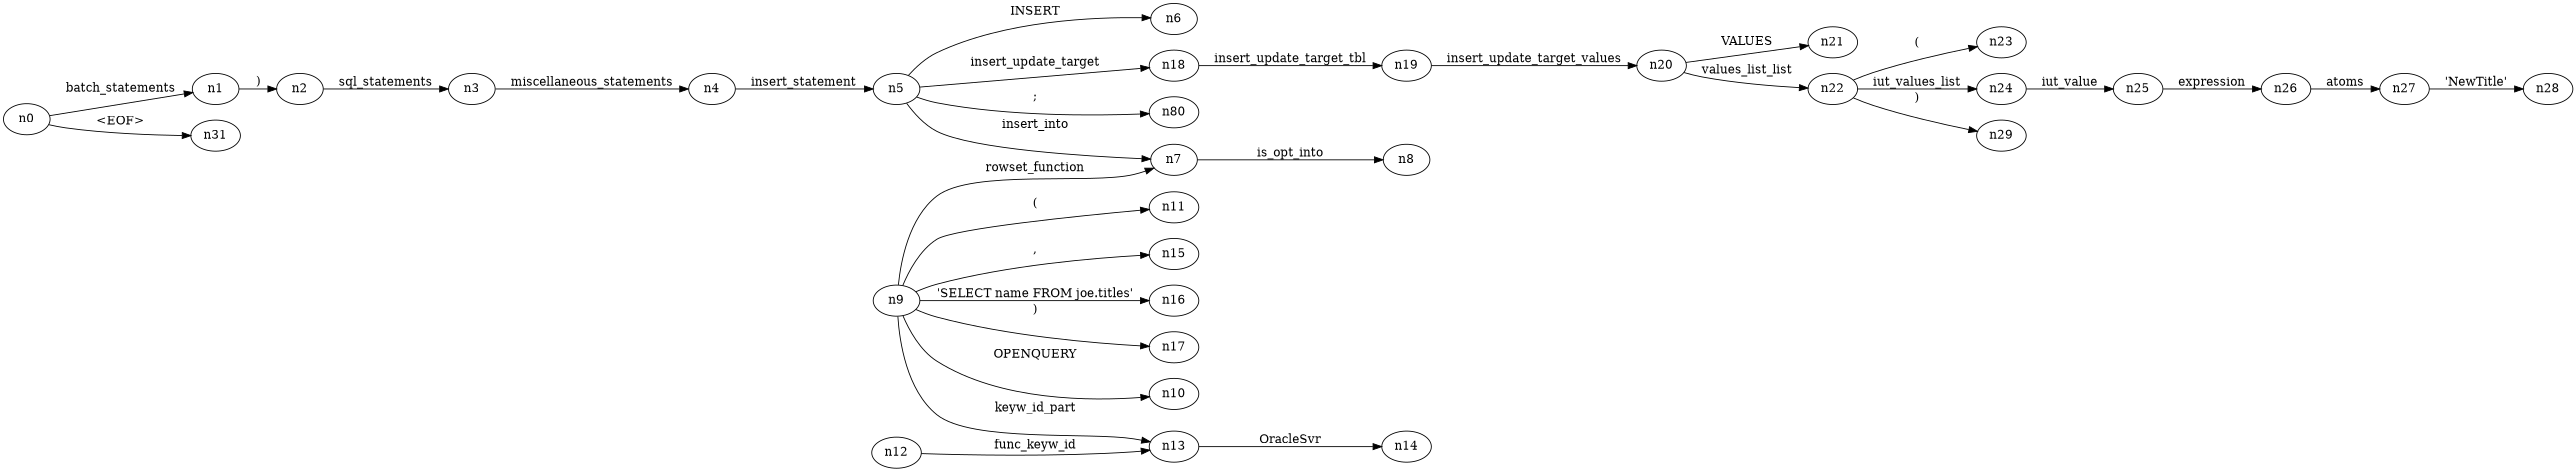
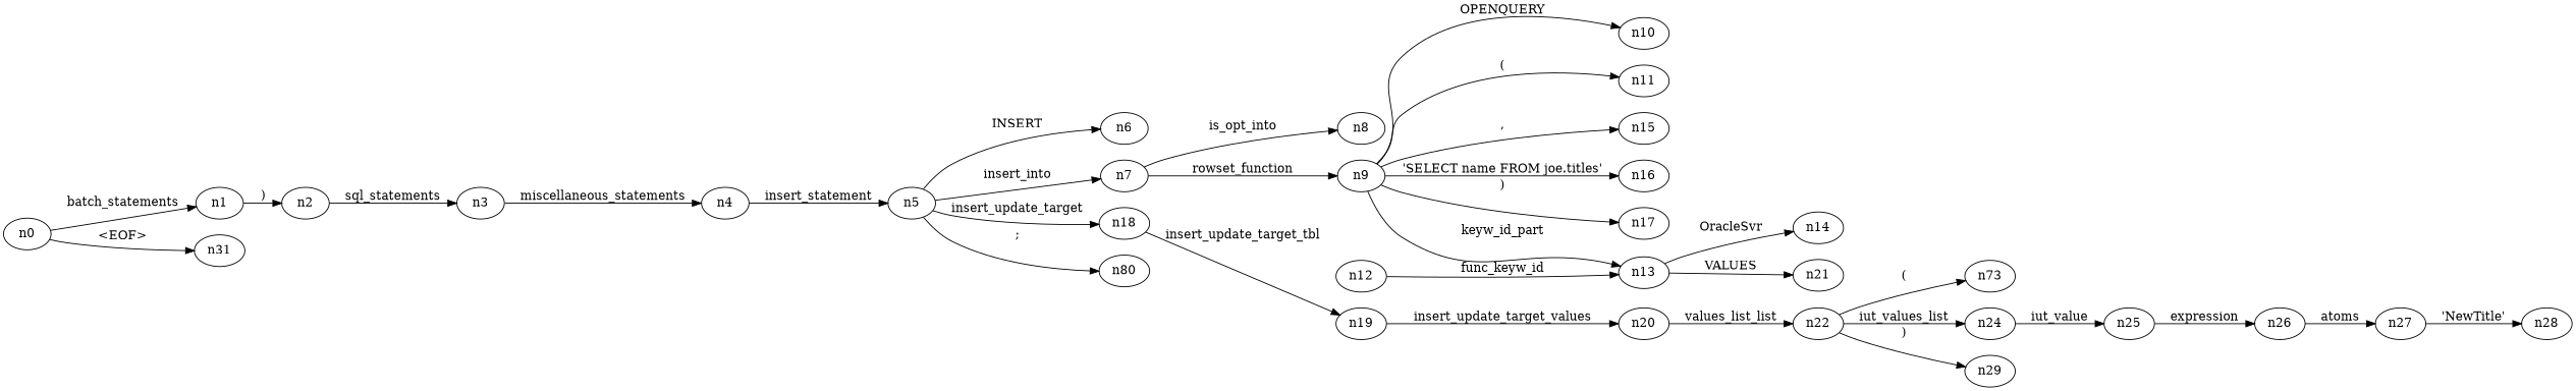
  digraph {
    rankdir=LR
    n0
    n1
    n31
    n2
    n3
    n4
    n5
    n6
    n7
    n18
    n30 [label=n80]
    n8
    n9
    n19
    n10
    n11
    n15
    n16
    n17
    n13
    n12
    n14
    n20
    n21
    n22
-   n23
+   n23 [label=n73]
    n24
    n29
    n25
    n26
    n27
    n28
    n0 -> n1 [label=batch_statements]
    n0 -> n31 [label="<EOF>"]
    n1 -> n2 [label=")"]
    n2 -> n3 [label=sql_statements]
    n3 -> n4 [label=miscellaneous_statements]
    n4 -> n5 [label=insert_statement]
    n5 -> n6 [label=INSERT]
    n5 -> n7 [label=insert_into]
    n5 -> n18 [label=insert_update_target]
    n5 -> n30 [label=";"]
    n7 -> n8 [label=is_opt_into]
-   n9 -> n7 [label=rowset_function]
+   n7 -> n9 [label=rowset_function]
    n18 -> n19 [label=insert_update_target_tbl]
    n9 -> n10 [label=OPENQUERY]
    n9 -> n11 [label="("]
    n9 -> n15 [label=","]
    n9 -> n16 [label="'SELECT name FROM joe.titles'"]
    n9 -> n17 [label=")"]
    n9 -> n13 [label=keyw_id_part]
    n19 -> n20 [label=insert_update_target_values]
    n13 -> n14 [label=OracleSvr]
    n12 -> n13 [label=func_keyw_id]
-   n20 -> n21 [label=VALUES]
+   n13 -> n21 [label=VALUES]
    n20 -> n22 [label=values_list_list]
    n22 -> n23 [label="("]
    n22 -> n24 [label=iut_values_list]
    n22 -> n29 [label=")"]
    n24 -> n25 [label=iut_value]
    n25 -> n26 [label=expression]
    n26 -> n27 [label=atoms]
    n27 -> n28 [label="'NewTitle'"]
  }
